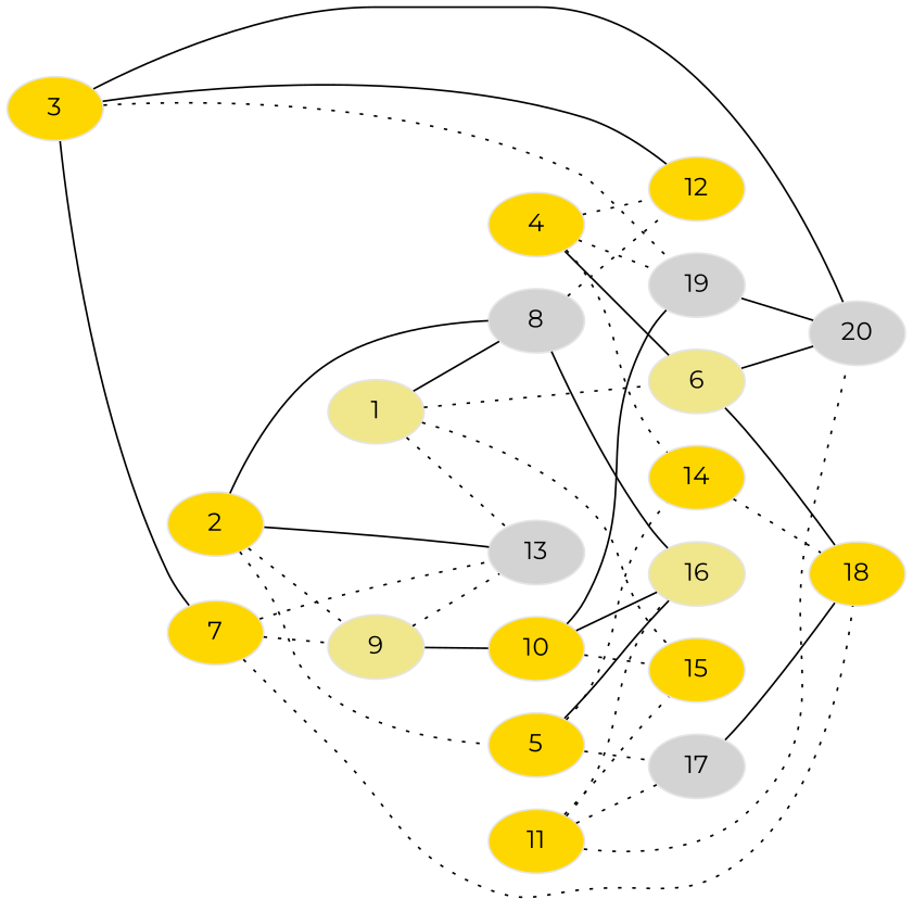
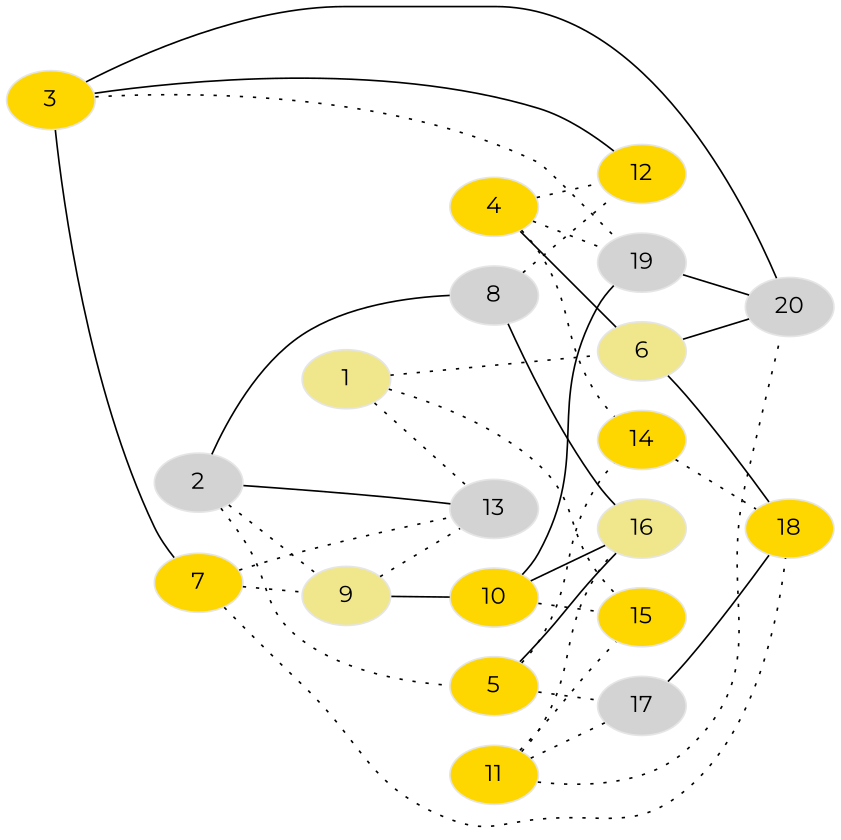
  graph {
    fontname=Montserrat
    rankdir=LR
    node [color=gray90 fillcolor=gold fontname=Montserrat style=filled]
    edge [fontname=Montserrat style=dotted]
    1 [fillcolor=khaki]
    6 [fillcolor=khaki]
    8 [fillcolor=lightgrey]
    13 [fillcolor=lightgrey]
    15
    20 [fillcolor=lightgrey]
    18
    12
    16 [fillcolor=khaki]
-   2
+   2 [fillcolor=lightgrey]
    5
    9 [fillcolor=khaki]
    14
    17 [fillcolor=lightgrey]
    10
    3
    7
    19 [fillcolor=lightgrey]
    4
    11
    1 -- 6
-   1 -- 8 [style=solid]
    1 -- 13
    1 -- 15
    6 -- 20 [style=solid]
    6 -- 18 [style=solid]
    8 -- 12
    8 -- 16 [style=solid]
    2 -- 8 [style=solid]
    2 -- 13 [style=solid]
    2 -- 5
    2 -- 9
    5 -- 16 [style=solid]
    5 -- 14
    5 -- 17
    9 -- 13
    9 -- 10 [style=solid]
    14 -- 18
    17 -- 18 [style=solid]
    10 -- 15
    10 -- 16 [style=solid]
    10 -- 19 [style=solid]
    3 -- 20 [style=solid]
    3 -- 12 [style=solid]
    3 -- 7 [style=solid]
    3 -- 19
    7 -- 13
    7 -- 18
    7 -- 9
    19 -- 20 [style=solid]
    4 -- 6 [style=solid]
    4 -- 12
    4 -- 14
    4 -- 19
    11 -- 15
    11 -- 20
    11 -- 16
    11 -- 17
  }
